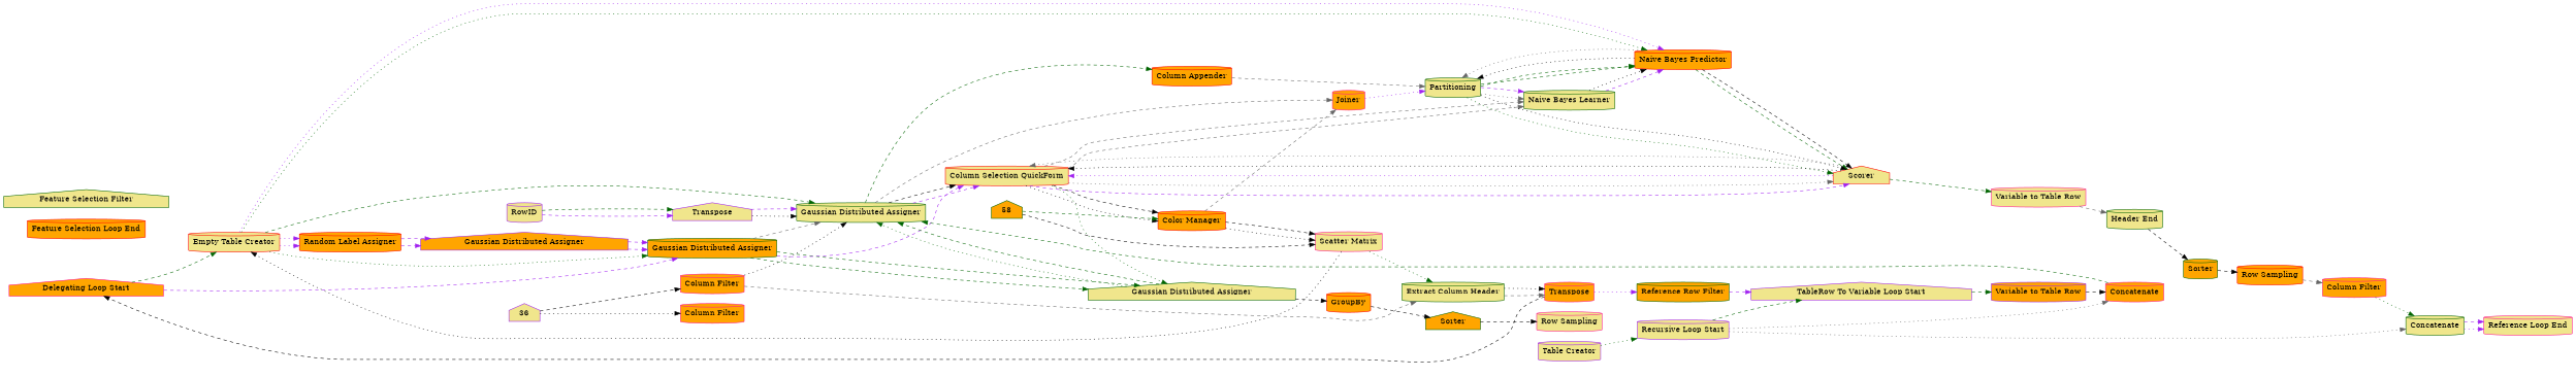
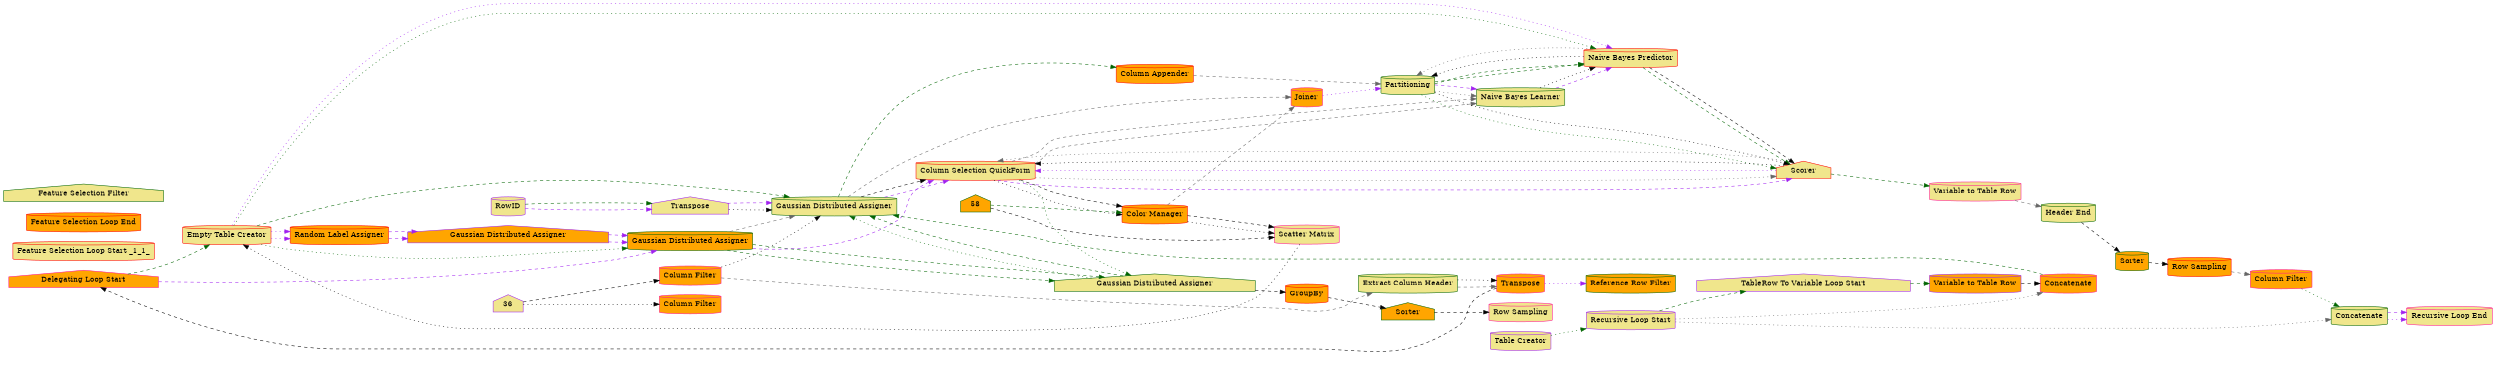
  digraph {
    rankdir=LR
    node [color=darkgreen fillcolor=khaki shape=cylinder style=filled]
    edge [color=black style=dashed]
    n1 [color=deeppink fillcolor=orange label="Delegating Loop Start" shape=house]
    n2 [color=red label="Empty Table Creator"]
    n3 [fillcolor=orange label="Gaussian Distributed Assigner"]
    n4 [label="Gaussian Distributed Assigner"]
    n5 [color=red fillcolor=orange label="Random Label Assigner"]
-   n6 [color=red fillcolor=orange label="Naive Bayes Predictor"]
+   n6 [color=red label="Naive Bayes Predictor"]
    n7 [label="Gaussian Distributed Assigner" shape=house]
    n8 [color=red label="Column Selection QuickForm"]
    n9 [label="Extract Column Header"]
    n10 [color=deeppink fillcolor=orange label=Transpose]
    n11 [fillcolor=orange label="Reference Row Filter"]
    n12 [color=purple label="TableRow To Variable Loop Start" shape=house]
    n13 [color=deeppink fillcolor=orange label=Joiner]
    n14 [color=red fillcolor=orange label="Column Appender"]
    n15 [color=purple fillcolor=orange label="Gaussian Distributed Assigner" shape=house]
    n16 [label=Partitioning]
    n17 [color=red label=Scorer shape=house]
    n18 [color=red fillcolor=orange label=GroupBy]
    n19 [color=red fillcolor=orange label="Color Manager"]
    n20 [label="Naive Bayes Learner"]
    n21 [color=deeppink label="Scatter Matrix"]
    n22 [fillcolor=orange label=Sorter shape=house]
    n23 [color=deeppink label="Variable to Table Row"]
    n24 [color=deeppink label="Row Sampling"]
    n25 [color=purple label=Transpose shape=house]
    n26 [color=purple label=RowID]
    n27 [color=deeppink fillcolor=orange label="Column Filter"]
    n28 [color=deeppink fillcolor=orange label="Column Filter"]
    n29 [label="Header End"]
    n30 [color=purple label="Table Creator"]
    n31 [color=purple label="Recursive Loop Start"]
    n32 [color=deeppink fillcolor=orange label=Concatenate]
    n33 [label=Concatenate]
    n34 [color=purple fillcolor=orange label="Variable to Table Row"]
    n35 [fillcolor=orange label=Sorter]
    n36 [color=red fillcolor=orange label="Row Sampling"]
    n37 [color=deeppink fillcolor=orange label="Column Filter"]
-   n38 [color=deeppink label="Reference Loop End"]
+   n38 [color=deeppink label="Recursive Loop End"]
+   n39 [color=red label="Feature Selection Loop Start _1_1_"]
    n40 [color=red fillcolor=orange label="Feature Selection Loop End"]
    n41 [label="Feature Selection Filter" shape=house]
    36 [color=purple shape=house]
    58 [fillcolor=orange shape=house]
    n1 -> n2 [color=darkgreen]
    n1 -> n3 [color=purple]
    n2 -> n3 [color=darkgreen style=dotted]
    n2 -> n4 [color=darkgreen]
    n2 -> n5 [color=purple style=dotted]
    n2 -> n5 [color=purple style=dotted]
    n2 -> n6 [color=darkgreen style=dotted]
    n2 -> n6 [color=purple style=dotted]
    n3 -> n4 [color=gray40]
    n3 -> n7 [color=darkgreen]
    n3 -> n7 [color=darkgreen]
    n3 -> n8 [color=purple]
    n4 -> n8 [color=purple]
    n4 -> n8
    n4 -> n13 [color=gray40]
    n4 -> n14 [color=darkgreen]
    n5 -> n15 [color=purple]
    n5 -> n15 [color=purple]
    n6 -> n16 [style=dotted]
    n6 -> n16 [color=gray40 style=dotted]
    n6 -> n17 [color=darkgreen]
    n6 -> n17
    n7 -> n4 [color=darkgreen style=dotted]
    n7 -> n4 [color=darkgreen]
    n7 -> n18
    n8 -> n7 [color=darkgreen style=dotted]
    n8 -> n17 [color=purple]
    n8 -> n17 [color=gray40 style=dotted]
    n8 -> n19 [style=dotted]
    n8 -> n19
    n8 -> n20 [color=gray40]
    n8 -> n20 [color=gray40]
    n9 -> n10 [color=gray40]
    n9 -> n10 [style=dotted]
    n10 -> n1
    n10 -> n11 [color=purple style=dotted]
-   n11 -> n12 [color=purple]
    n12 -> n34 [color=darkgreen]
    n13 -> n16 [color=purple style=dotted]
    n14 -> n16 [color=gray40]
    n15 -> n3 [color=purple]
    n15 -> n3 [color=purple]
    n16 -> n6 [color=darkgreen]
    n16 -> n6 [color=darkgreen]
    n16 -> n17 [color=darkgreen style=dotted]
    n16 -> n17 [style=dotted]
    n16 -> n20 [color=gray40 style=dotted]
    n16 -> n20 [color=purple]
    n17 -> n8 [color=purple style=dotted]
    n17 -> n8 [style=dotted]
    n17 -> n8 [color=gray40 style=dotted]
    n17 -> n23 [color=darkgreen]
    n18 -> n22
    n19 -> n13 [color=gray40]
    n19 -> n21 [style=dotted]
    n19 -> n21
    n20 -> n6 [color=purple]
    n20 -> n6 [style=dotted]
    n21 -> n2 [style=dotted]
-   n21 -> n9 [color=darkgreen style=dotted]
    n22 -> n24
    n23 -> n29 [color=gray40]
    n25 -> n4 [style=dotted]
    n25 -> n4 [color=purple]
    n26 -> n25 [color=purple]
    n26 -> n25 [color=darkgreen]
    n27 -> n4 [style=dotted]
    n27 -> n9 [color=gray40]
    n29 -> n35
    n30 -> n31 [color=darkgreen style=dotted]
    n31 -> n12 [color=darkgreen]
    n31 -> n32 [color=gray40 style=dotted]
    n31 -> n33 [color=gray40 style=dotted]
    n32 -> n4 [color=darkgreen]
    n33 -> n38 [color=purple style=dotted]
    n33 -> n38 [color=purple]
    n34 -> n32
    n35 -> n36
    n36 -> n37 [color=gray40]
    n37 -> n33 [color=darkgreen style=dotted]
    36 -> n27
    36 -> n28 [style=dotted]
    58 -> n19 [color=darkgreen]
    58 -> n21
  }
